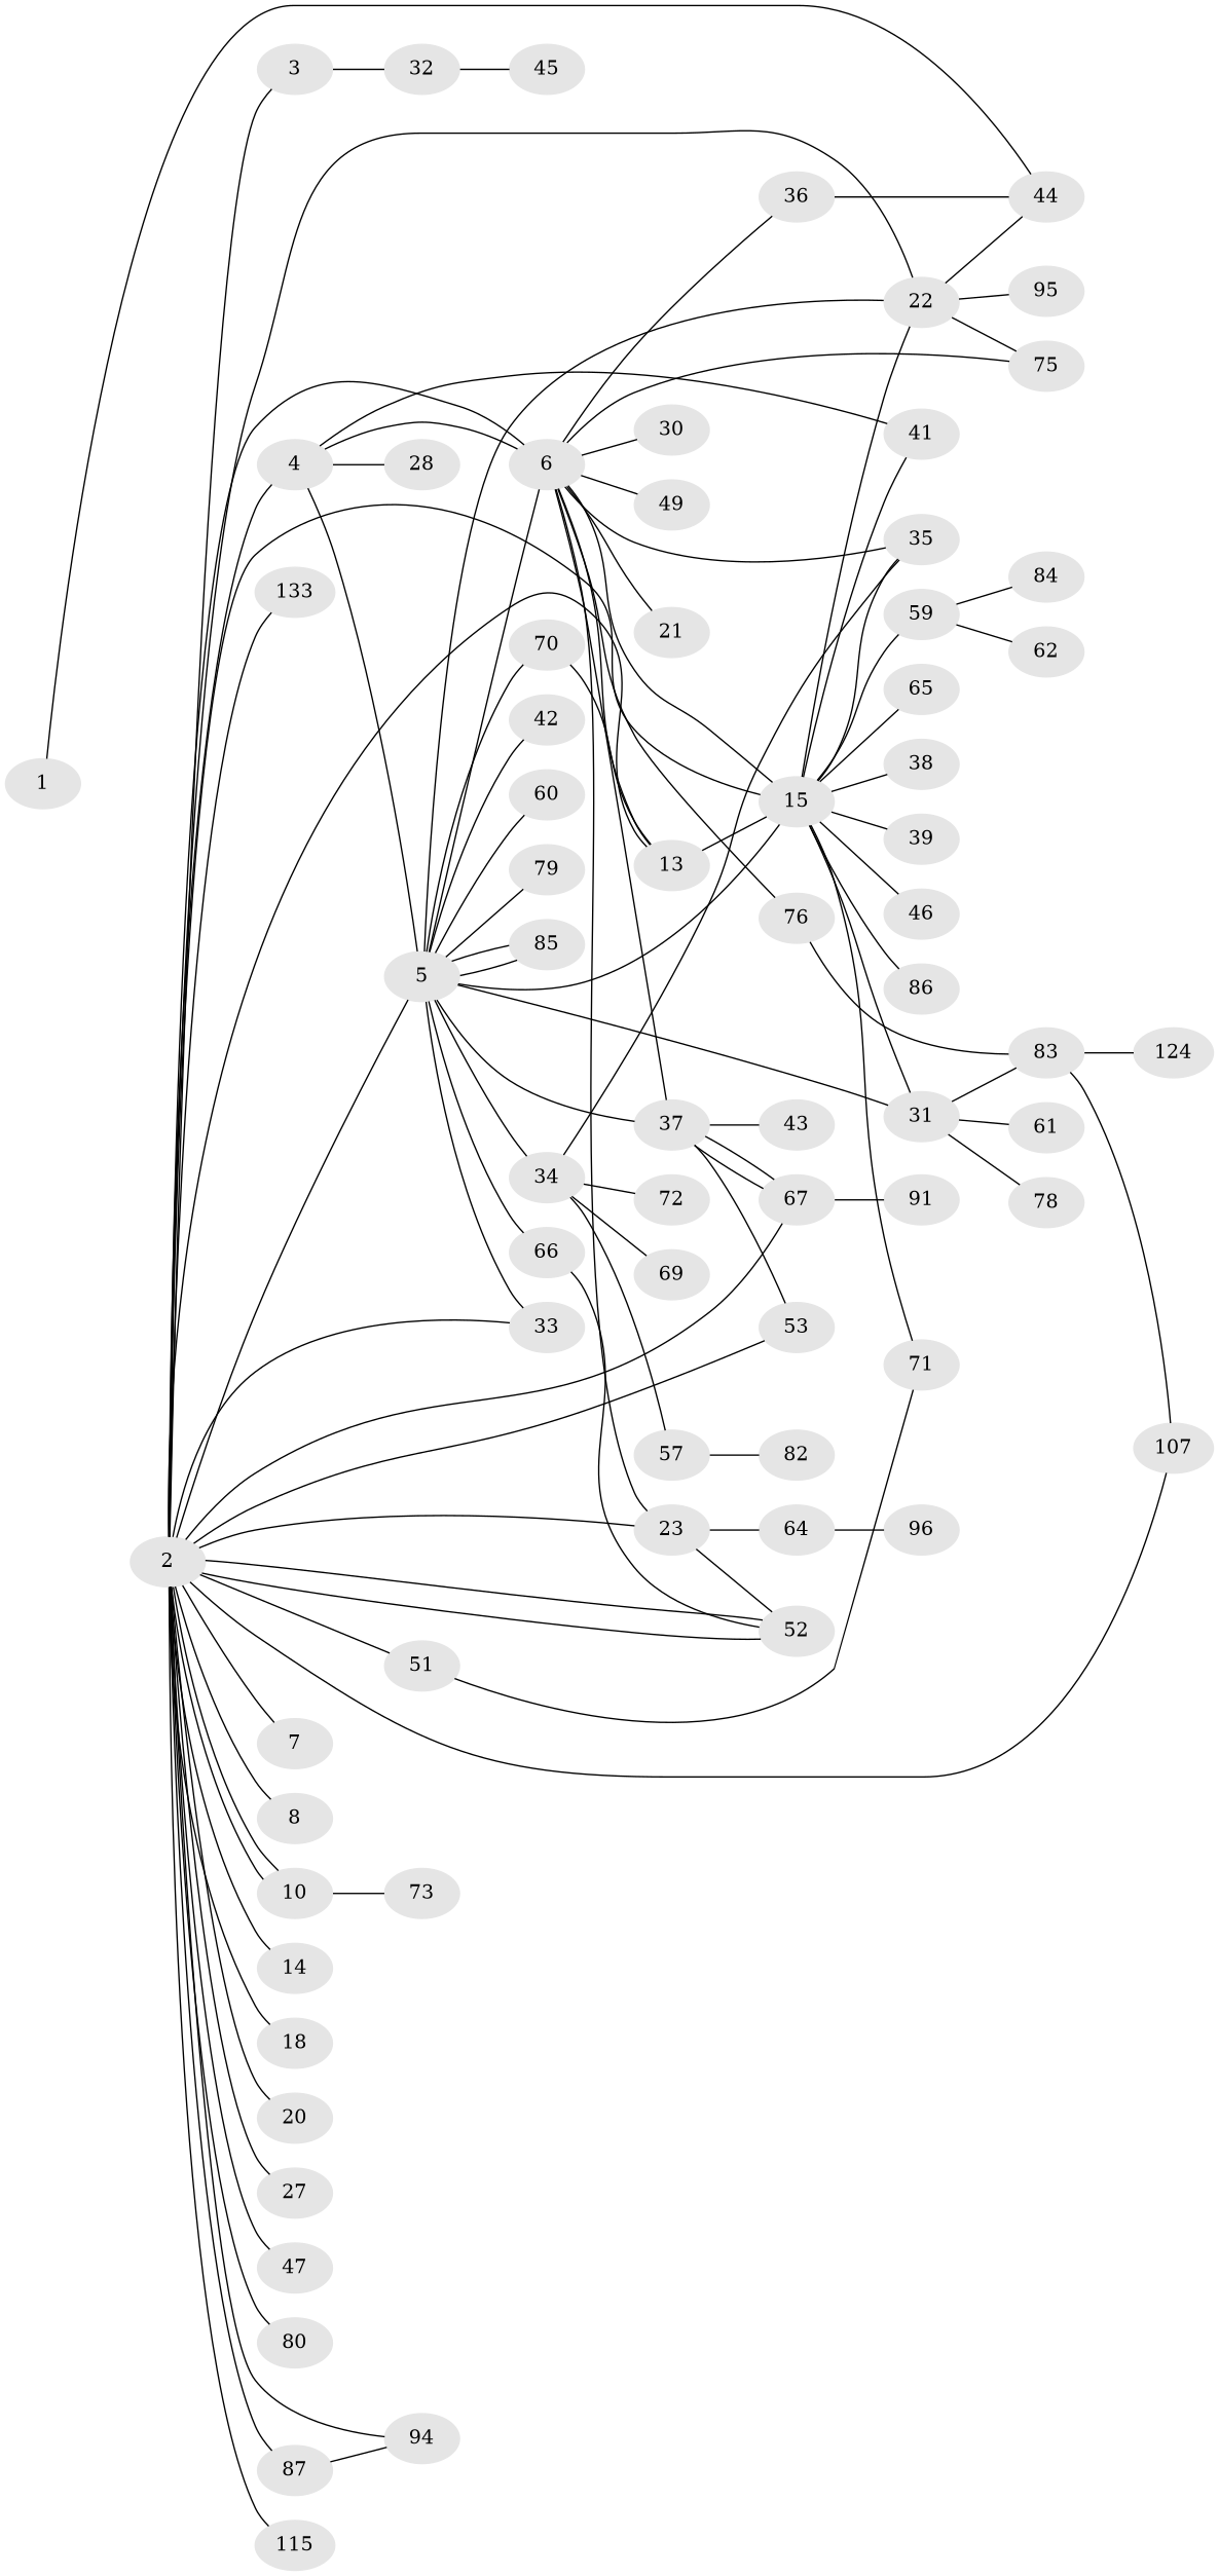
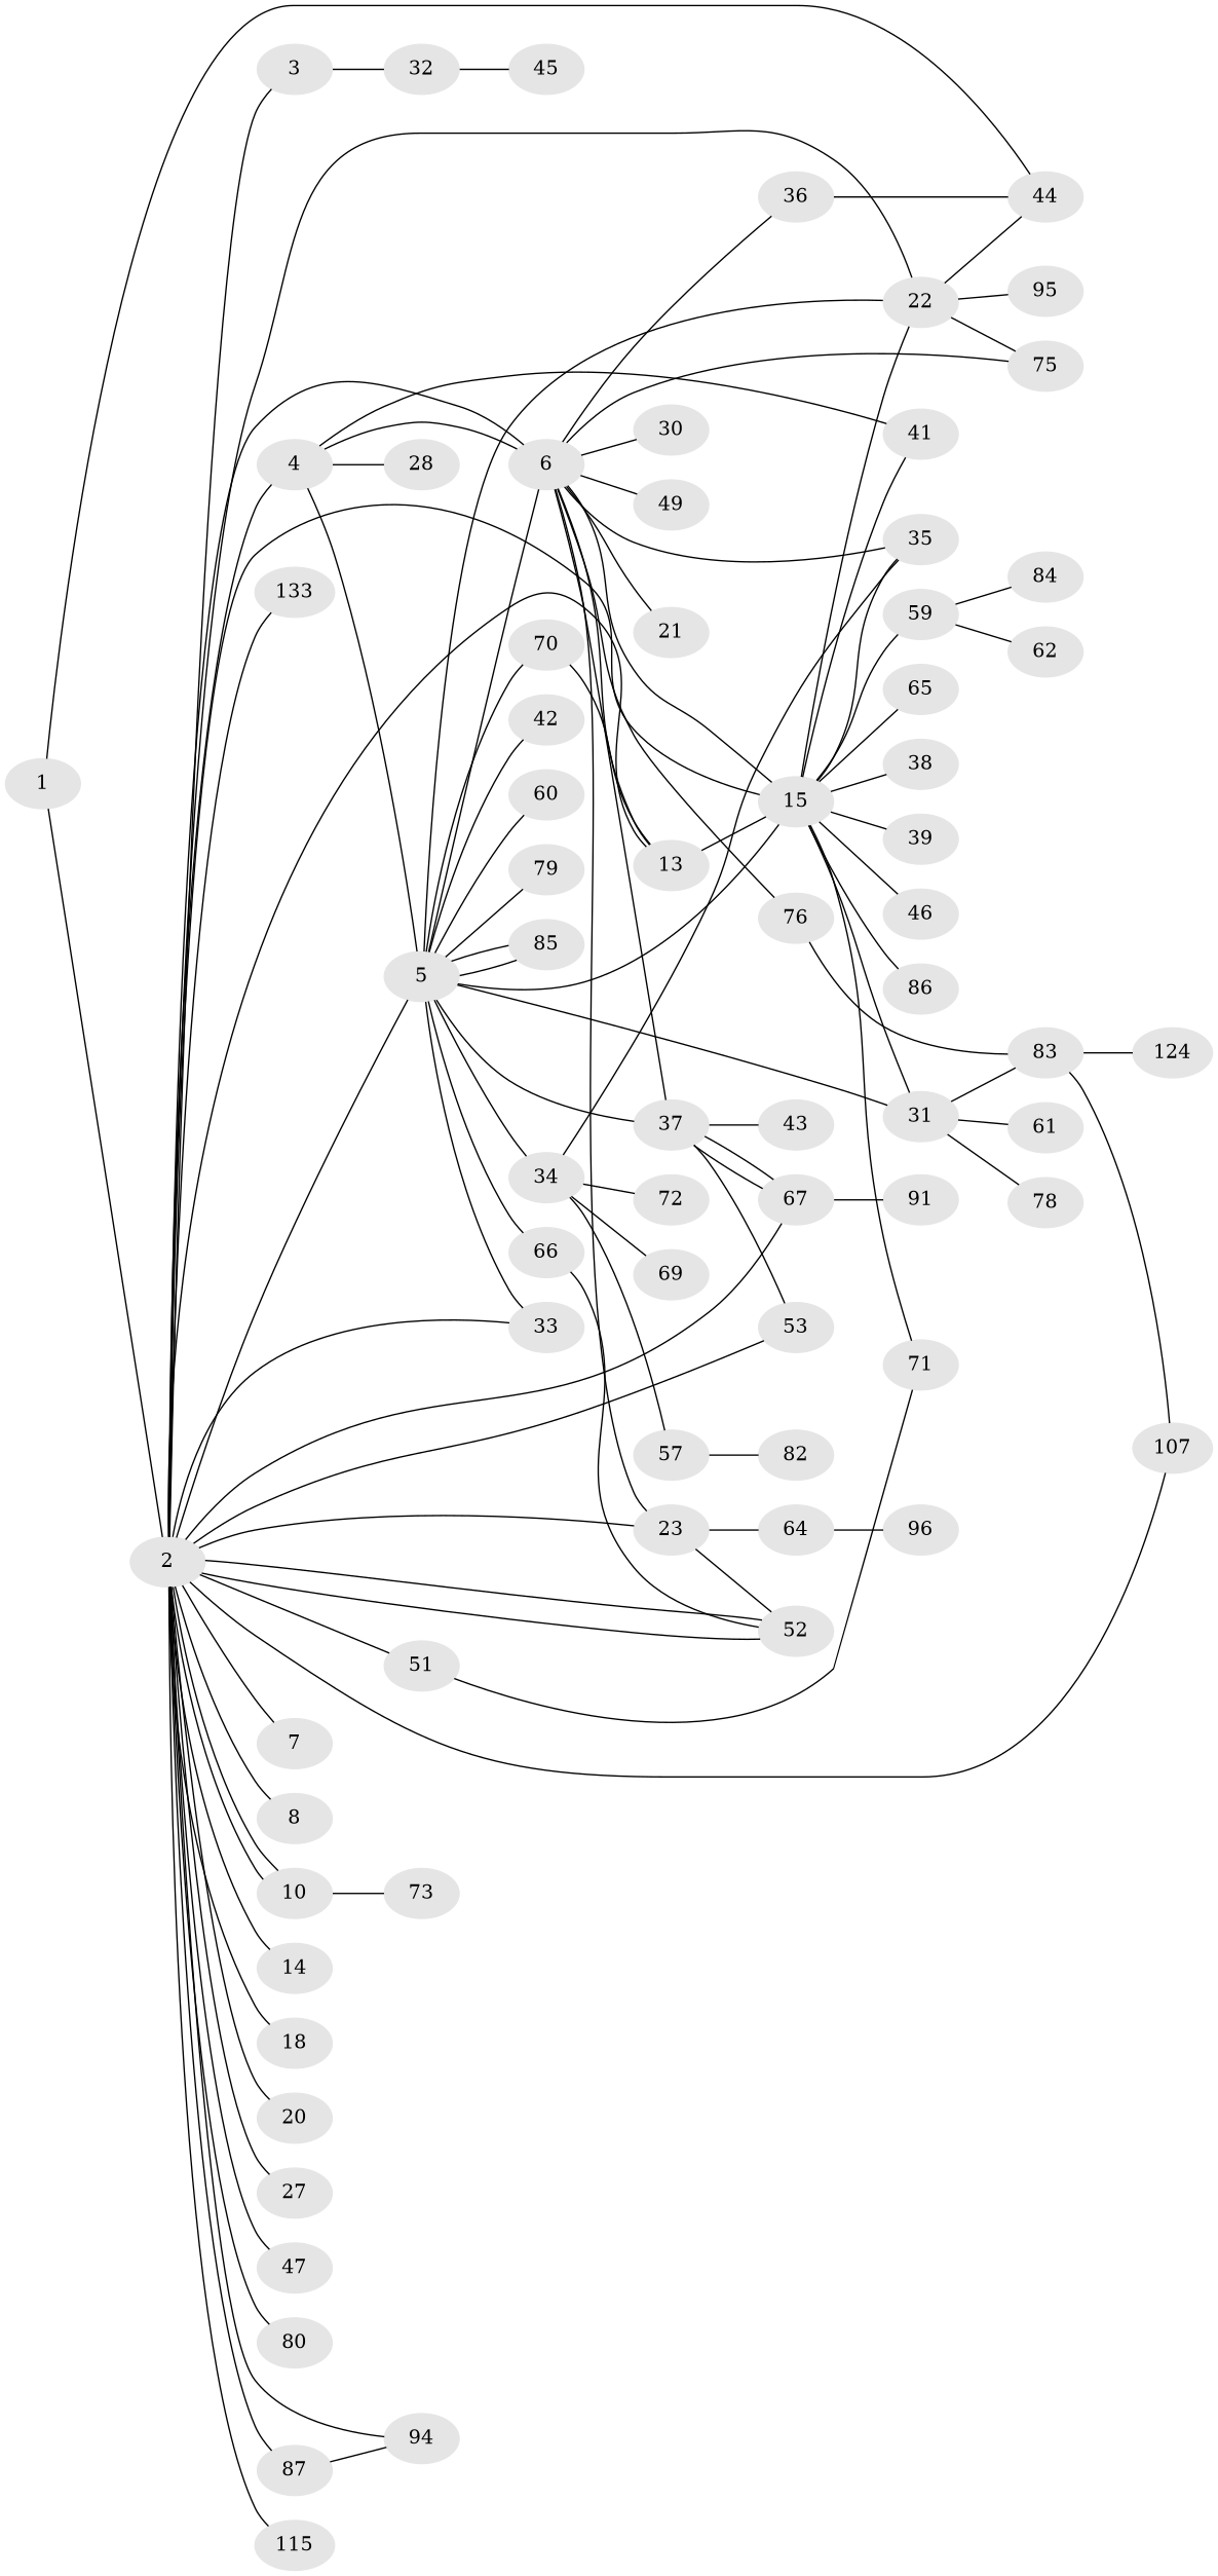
  graph {
    rankdir=LR
    node [color=gray90 style=filled]
    2 [super="+77+12+58+90"]
    3
    4 [super="+50+93"]
    5 [super="+48+140+116+118+99+24+26+68"]
    6 [super="+9+17"]
    7
    8
    10 [super="+11+127"]
    13 [super="+125+143+134"]
    14 [super="+105"]
    15 [super="+19+81+135+104+16"]
    18
    20
    22 [super="+29"]
    23 [super="+74"]
    27
    33
    47
    51 [super="+138"]
    52 [super="+112"]
    53
    67
    80 [super="+121"]
    87
    94 [super="+131+145"]
    107 [super="+130"]
    115
    133
    1
    44 [super="+56"]
    32
    28
    41
    31
    34 [super="+88+54"]
    37 [super="+144"]
    42 [super="+55+102+111"]
    60
    66
    70
    79
    85
    21
    30
    35 [super="+132+108"]
    36
    49
    75 [super="+126"]
    76
    73
    38
    39
    46
    59
    65
    71
    86
    95
    64
    91 [super="+98"]
    45 [super="+128"]
    61
    78
    83
    57 [super="+101"]
    69
    72
    43
    62
    84
    96
    124
    82
    2 -- 3
    2 -- 4 [weight=2]
    2 -- 5
    2 -- 6
    2 -- 7
    2 -- 8
    2 -- 10
    2 -- 10
    2 -- 13 [weight=2]
    2 -- 14
    2 -- 15
    2 -- 18
    2 -- 20
    2 -- 22
    2 -- 23
    2 -- 27
    2 -- 33
    2 -- 47
    2 -- 51
    2 -- 52
    2 -- 52
    2 -- 53
    2 -- 67
    2 -- 80
    2 -- 87
    2 -- 94
    2 -- 107
    2 -- 115
    2 -- 133
    3 -- 32
    4 -- 5
    4 -- 6 [weight=2]
    4 -- 28
    4 -- 41
    5 -- 6 [weight=2]
    5 -- 15 [weight=2]
    5 -- 22
    5 -- 33
    5 -- 31 [weight=2]
    5 -- 34 [weight=2]
    5 -- 37
    5 -- 42
    5 -- 60
    5 -- 66
    5 -- 70
    5 -- 79
    5 -- 85
    5 -- 85
    6 -- 13
    6 -- 15 [weight=3]
    6 -- 23
    6 -- 37
    6 -- 21
    6 -- 30
    6 -- 35
    6 -- 36
    6 -- 49
    6 -- 75
    6 -- 76
    10 -- 73
    13 -- 15
    15 -- 22 [weight=2]
    15 -- 41
    15 -- 31
    15 -- 35
    15 -- 38
    15 -- 39
    15 -- 46
    15 -- 59
    15 -- 65
    15 -- 71
    15 -- 86
    22 -- 44
    22 -- 75
    22 -- 95
    23 -- 52
    23 -- 64
    51 -- 71
    67 -- 91
    87 -- 94
+   1 -- 2
    1 -- 44
    32 -- 45
    31 -- 61
    31 -- 78
    31 -- 83
    34 -- 35
    34 -- 57
    34 -- 69
    34 -- 72
    37 -- 53
    37 -- 67
    37 -- 67
    37 -- 43
    66 -- 52
    70 -- 13 [weight=2]
    36 -- 44
    76 -- 83
    59 -- 62
    59 -- 84
    64 -- 96
    83 -- 107
    83 -- 124
    57 -- 82
  }
